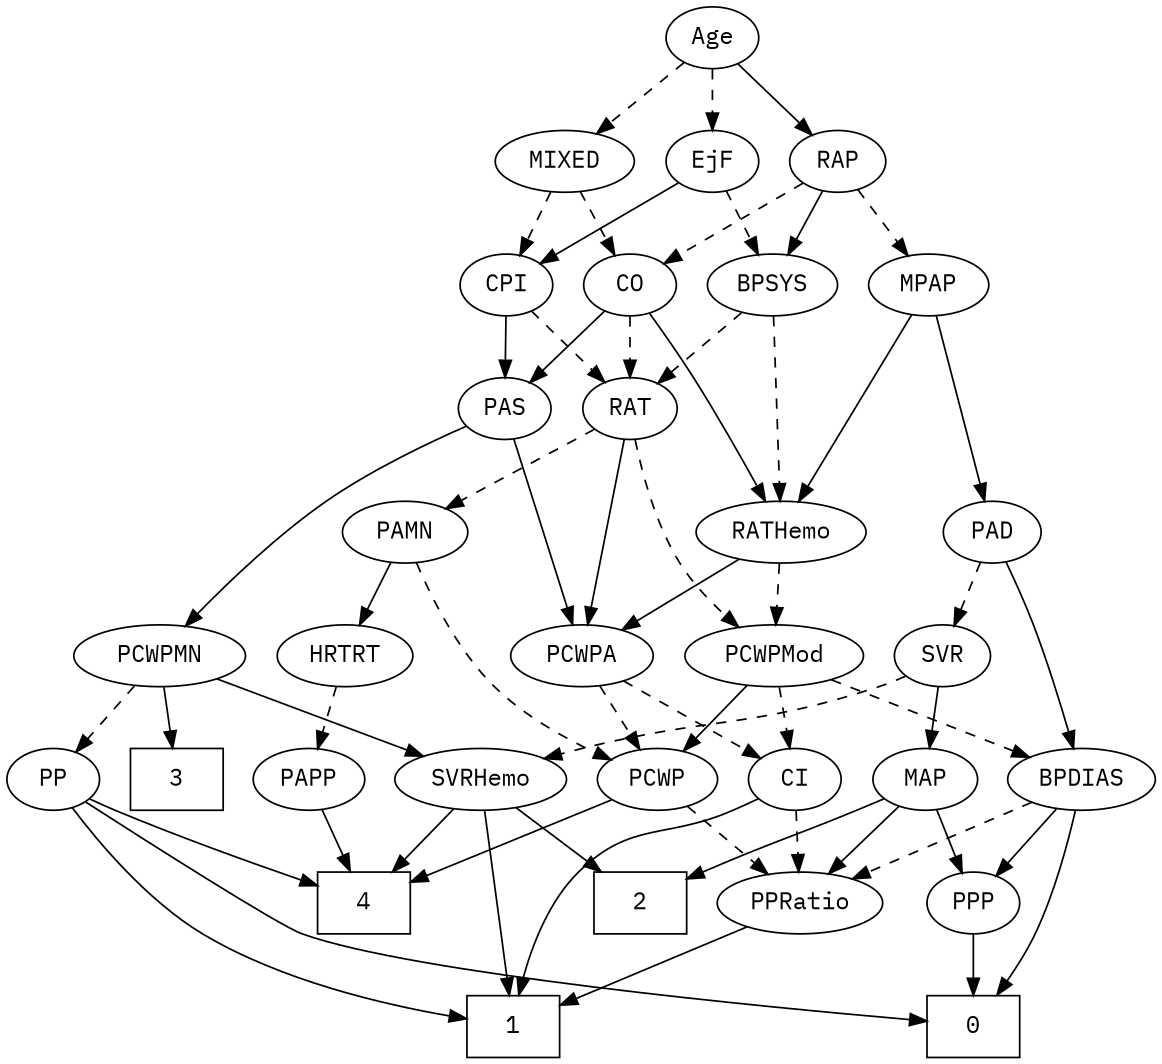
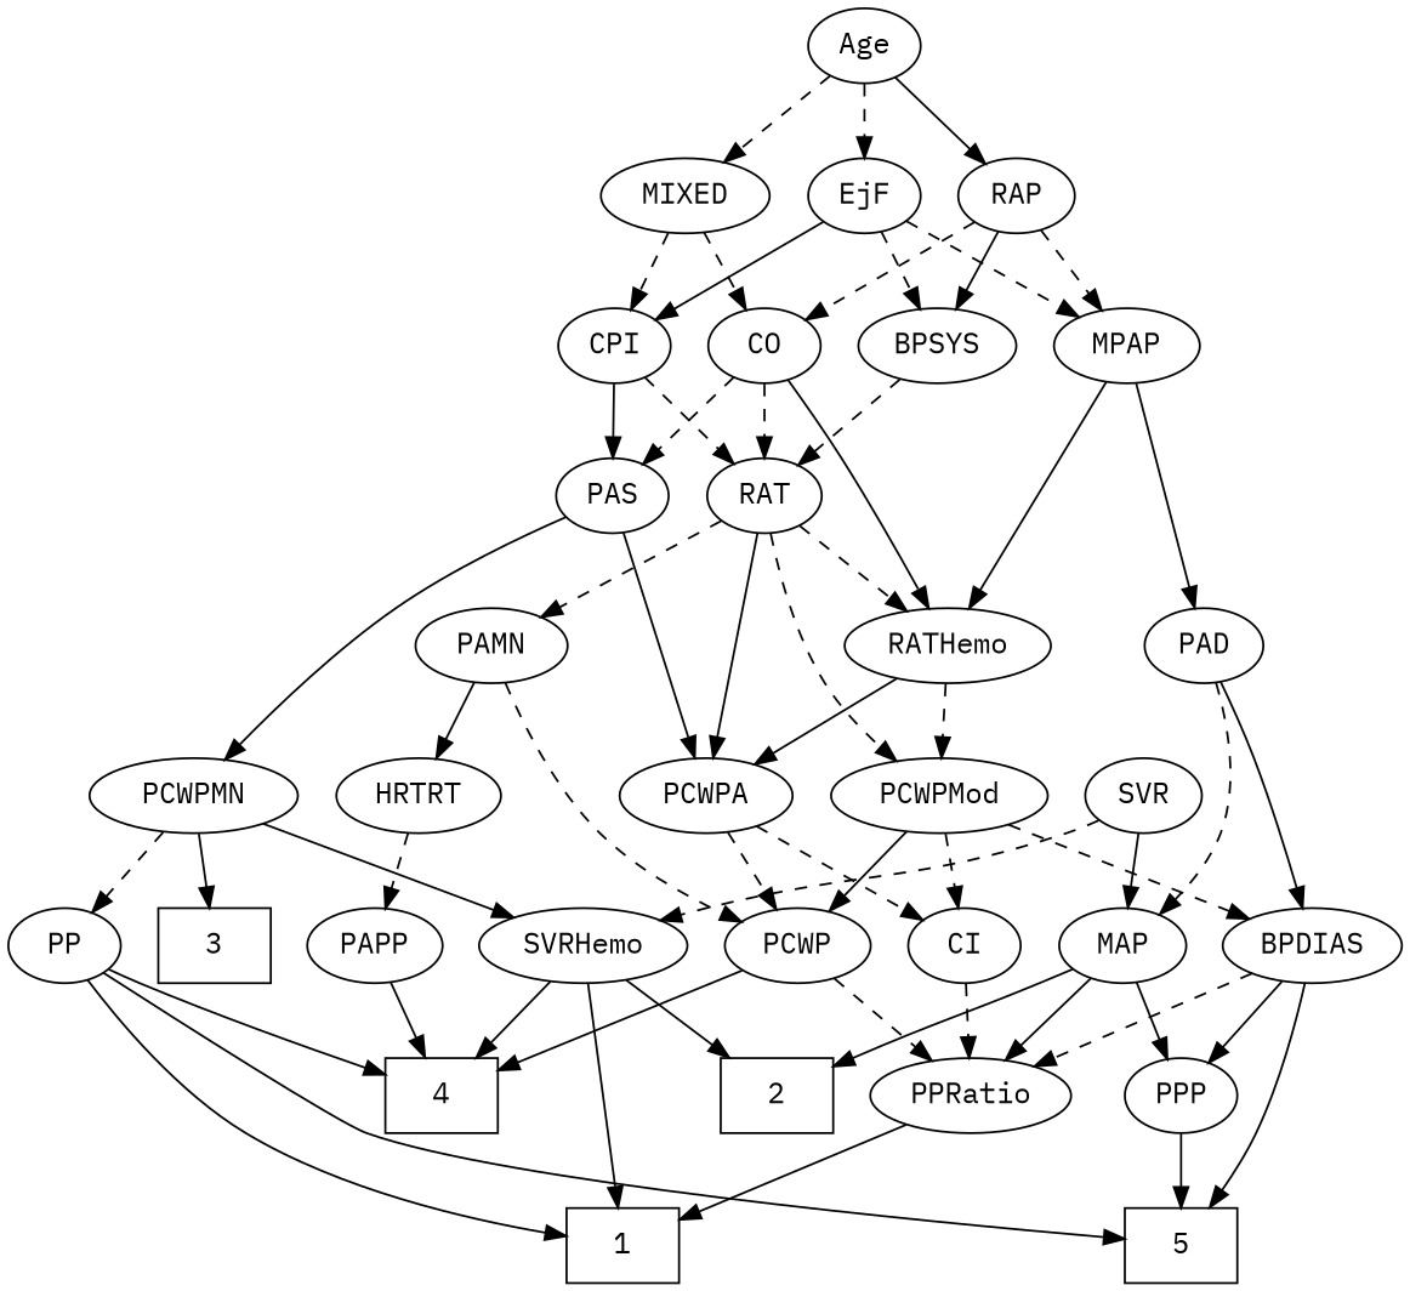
  strict digraph {
    fontname="IBM Plex Mono"
    node [fontname="IBM Plex Mono"]
    edge [fontname="IBM Plex Mono" style=solid]
    1 [height=0.5 shape=box width=0.75]
    2 [height=0.5 shape=box width=0.75]
    3 [height=0.5 shape=box width=0.75]
    4 [height=0.5 shape=box width=0.75]
-   5 [height=0.5 shape=box width=0.75 label=0]
+   5 [height=0.5 shape=box width=0.75]
    Age [height=0.5 width=0.75]
    EjF [height=0.5 width=0.75]
    RAP [height=0.5 width=0.77632]
    MIXED [height=0.5 width=1.1193]
    MPAP [height=0.5 width=0.97491]
    BPSYS [height=0.5 width=1.0471]
    CPI [height=0.5 width=0.75]
    CO [height=0.5 width=0.75]
    PAD [height=0.5 width=0.79437]
    RATHemo [height=0.5 width=1.3721]
    RAT [height=0.5 width=0.75827]
    PAS [height=0.5 width=0.75]
    SVR [height=0.5 width=0.77632]
    BPDIAS [height=0.5 width=1.1735]
    PCWPMod [height=0.5 width=1.4443]
    PCWPA [height=0.5 width=1.1555]
    PAMN [height=0.5 width=1.011]
    PCWPMN [height=0.5 width=1.3902]
    SVRHemo [height=0.5 width=1.3902]
    MAP [height=0.5 width=0.84854]
    PCWP [height=0.5 width=0.97491]
    CI [height=0.5 width=0.75]
    HRTRT [height=0.5 width=1.1013]
    PPRatio [height=0.5 width=1.1013]
    PPP [height=0.5 width=0.75]
    PP [height=0.5 width=0.75]
    PAPP [height=0.5 width=0.88464]
    Age -> EjF [style=dashed]
    Age -> RAP
    Age -> MIXED [style=dashed]
+   EjF -> MPAP [style=dashed]
    EjF -> BPSYS [style=dashed]
    EjF -> CPI
    RAP -> MPAP [style=dashed]
    RAP -> BPSYS
    RAP -> CO [style=dashed]
    MIXED -> CPI [style=dashed]
    MIXED -> CO [style=dashed]
    MPAP -> PAD
    MPAP -> RATHemo
-   BPSYS -> RATHemo [style=dashed]
+   RAT -> RATHemo [style=dashed]
    BPSYS -> RAT [style=dashed]
    CPI -> RAT [style=dashed]
    CPI -> PAS
    CO -> RATHemo
    CO -> RAT [style=dashed]
-   CO -> PAS
-   PAD -> SVR [style=dashed]
+   CO -> PAS [style=dashed]
+   PAD -> MAP [style=dashed]
    PAD -> BPDIAS
    RATHemo -> PCWPMod [style=dashed]
    RATHemo -> PCWPA
    RAT -> PCWPMod [style=dashed]
    RAT -> PCWPA
    RAT -> PAMN [style=dashed]
    PAS -> PCWPA
    PAS -> PCWPMN
    SVR -> SVRHemo [style=dashed]
    SVR -> MAP
    BPDIAS -> 5
    BPDIAS -> PPRatio [style=dashed]
    BPDIAS -> PPP
    PCWPMod -> BPDIAS [style=dashed]
    PCWPMod -> PCWP
    PCWPMod -> CI [style=dashed]
    PCWPA -> PCWP [style=dashed]
    PCWPA -> CI [style=dashed]
    PAMN -> PCWP [style=dashed]
    PAMN -> HRTRT
    PCWPMN -> 3
    PCWPMN -> SVRHemo
    PCWPMN -> PP [style=dashed]
    SVRHemo -> 1
    SVRHemo -> 2
    SVRHemo -> 4
    MAP -> 2
    MAP -> PPRatio
    MAP -> PPP
    PCWP -> 4
    PCWP -> PPRatio [style=dashed]
-   CI -> 1
    CI -> PPRatio [style=dashed]
    HRTRT -> PAPP [style=dashed]
    PPRatio -> 1
    PPP -> 5
    PP -> 1
    PP -> 4
    PP -> 5
    PAPP -> 4
  }
